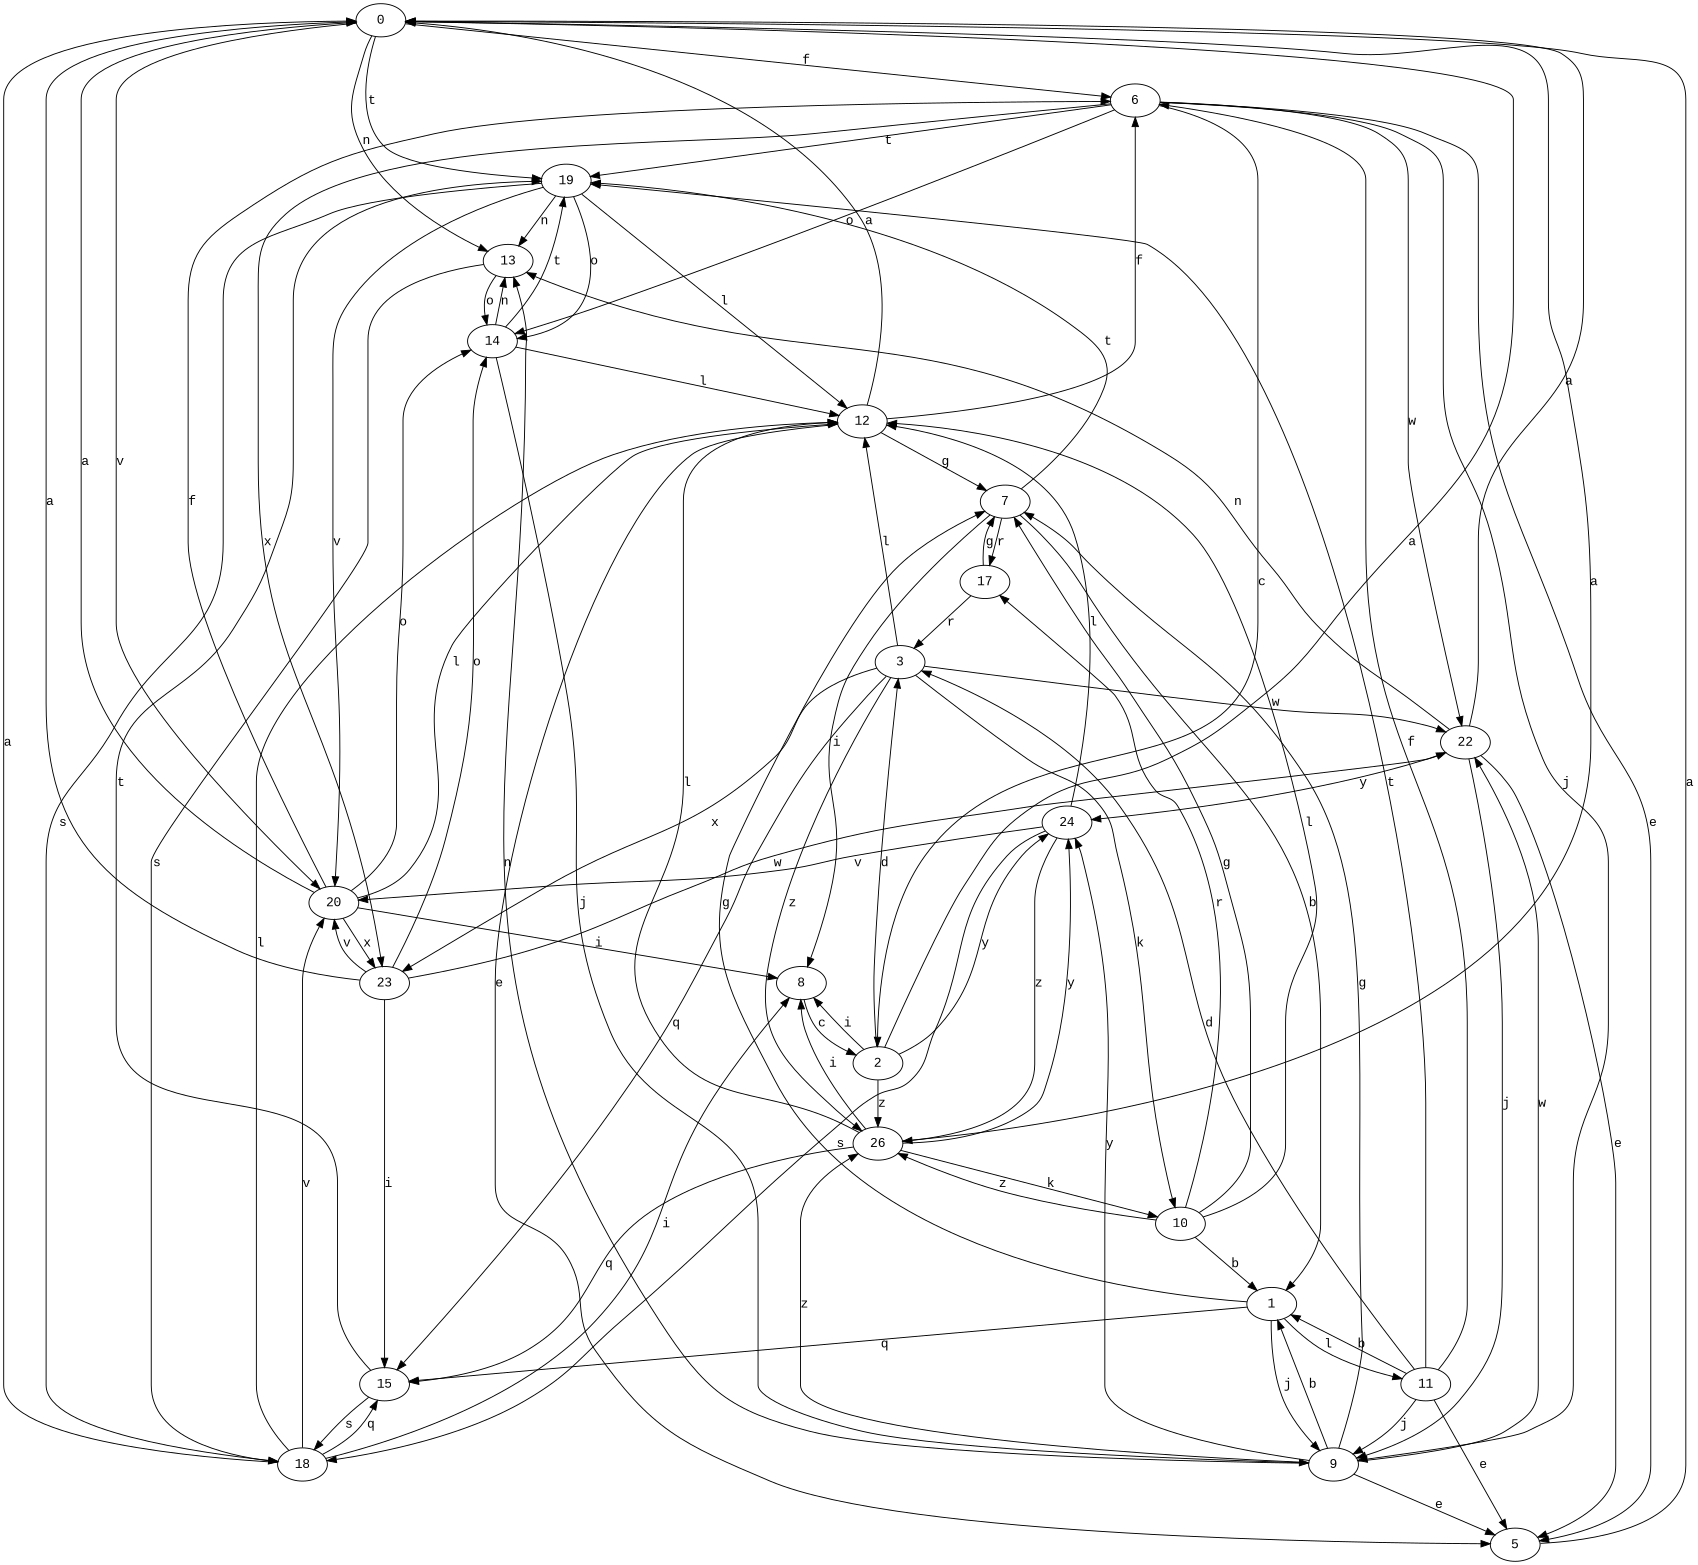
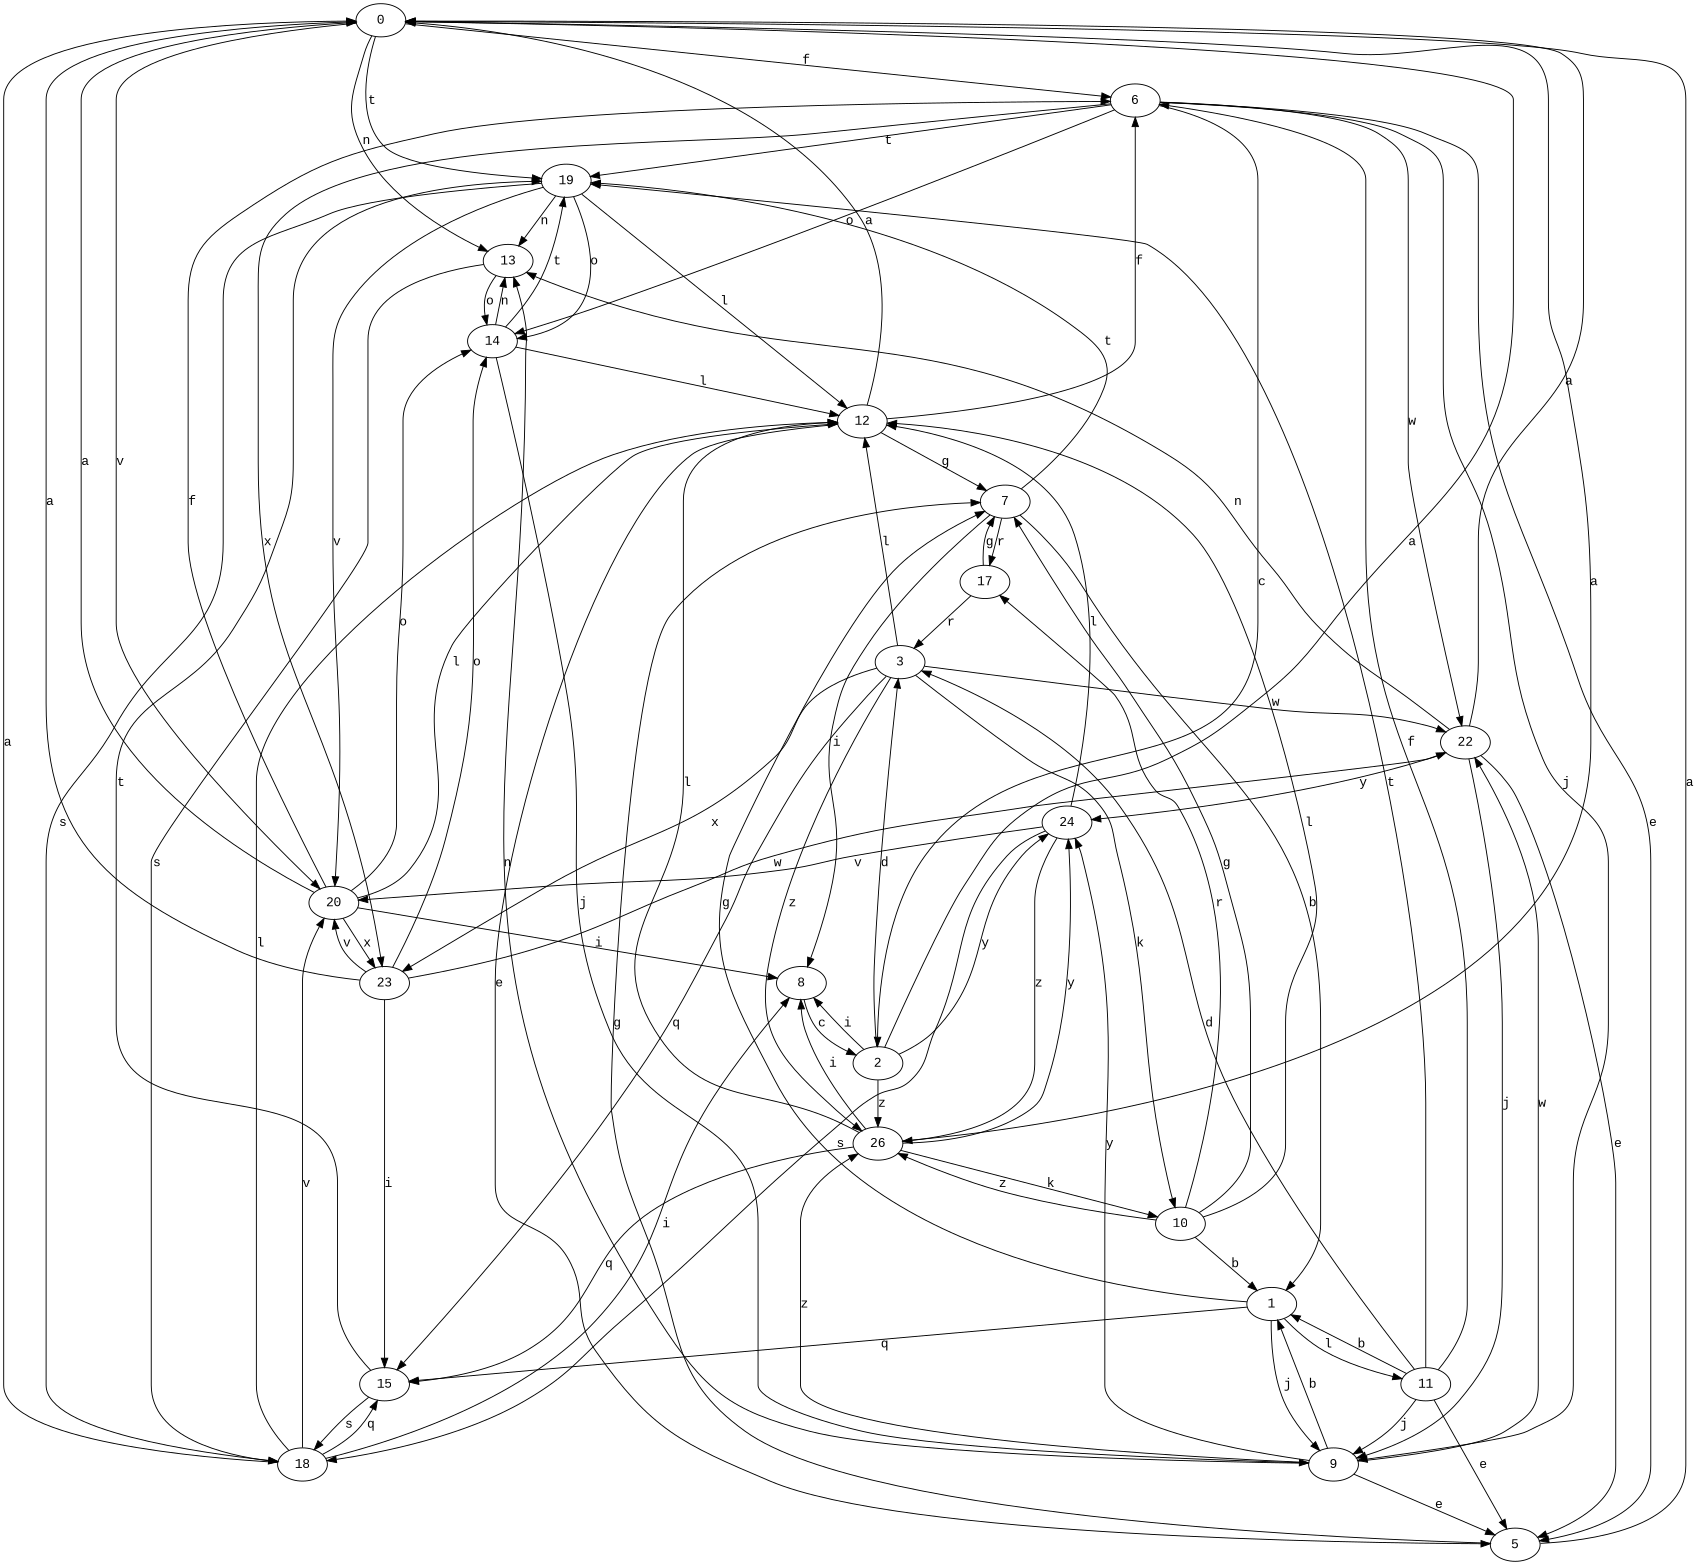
  strict digraph {
    fontname="Liberation Mono"
    node [fontname="Liberation Mono"]
    edge [fontname="Liberation Mono"]
    0
    6
    13
    19
    20
    9
    2
    22
    23
    5
    14
    18
    12
    8
    1
    7
    11
    15
    17
    24
    26
    3
    10
    0 -> 6 [label=f]
    0 -> 13 [label=n]
    0 -> 19 [label=t]
    0 -> 20 [label=v]
    6 -> 19 [label=t]
    6 -> 9 [label=j]
    6 -> 2 [label=c]
    6 -> 22 [label=w]
    6 -> 23 [label=x]
    6 -> 5 [label=e]
    6 -> 14 [label=o]
    13 -> 14 [label=o]
    13 -> 18 [label=s]
    19 -> 13 [label=n]
    19 -> 20 [label=v]
    19 -> 14 [label=o]
    19 -> 18 [label=s]
    19 -> 12 [label=l]
    20 -> 0 [label=a]
    20 -> 6 [label=f]
    20 -> 23 [label=x]
    20 -> 14 [label=o]
    20 -> 12 [label=l]
    20 -> 8 [label=i]
    9 -> 13 [label=n]
    9 -> 22 [label=w]
    9 -> 5 [label=e]
    9 -> 1 [label=b]
-   9 -> 7 [label=g]
+   5 -> 7 [label=g]
    9 -> 24 [label=y]
    9 -> 26 [label=z]
    2 -> 0 [label=a]
    2 -> 8 [label=i]
    2 -> 24 [label=y]
    2 -> 26 [label=z]
    2 -> 3 [label=d]
    22 -> 0 [label=a]
    22 -> 13 [label=n]
    22 -> 9 [label=j]
    22 -> 5 [label=e]
    22 -> 24 [label=y]
    23 -> 0 [label=a]
    23 -> 20 [label=v]
    23 -> 22 [label=w]
    23 -> 14 [label=o]
    23 -> 15 [label=i]
    5 -> 0 [label=a]
    14 -> 13 [label=n]
    14 -> 19 [label=t]
    14 -> 9 [label=j]
    14 -> 12 [label=l]
    18 -> 0 [label=a]
    18 -> 20 [label=v]
    18 -> 12 [label=l]
    18 -> 8 [label=i]
    18 -> 15 [label=q]
    12 -> 0 [label=a]
    12 -> 6 [label=f]
    12 -> 5 [label=e]
    12 -> 7 [label=g]
    8 -> 2 [label=c]
    1 -> 9 [label=j]
    1 -> 7 [label=g]
    1 -> 11 [label=l]
    1 -> 15 [label=q]
    7 -> 19 [label=t]
    7 -> 8 [label=i]
    7 -> 1 [label=b]
    7 -> 17 [label=r]
    11 -> 6 [label=f]
    11 -> 19 [label=t]
    11 -> 9 [label=j]
    11 -> 5 [label=e]
    11 -> 1 [label=b]
    11 -> 3 [label=d]
    15 -> 19 [label=t]
    15 -> 18 [label=s]
    17 -> 7 [label=g]
    17 -> 3 [label=r]
    24 -> 20 [label=v]
    24 -> 18 [label=s]
    24 -> 12 [label=l]
    24 -> 26 [label=z]
    26 -> 0 [label=a]
    26 -> 12 [label=l]
    26 -> 8 [label=i]
    26 -> 15 [label=q]
    26 -> 24 [label=y]
    26 -> 10 [label=k]
    3 -> 22 [label=w]
    3 -> 23 [label=x]
    3 -> 12 [label=l]
    3 -> 15 [label=q]
    3 -> 26 [label=z]
    3 -> 10 [label=k]
    10 -> 12 [label=l]
    10 -> 1 [label=b]
    10 -> 7 [label=g]
    10 -> 17 [label=r]
    10 -> 26 [label=z]
  }
